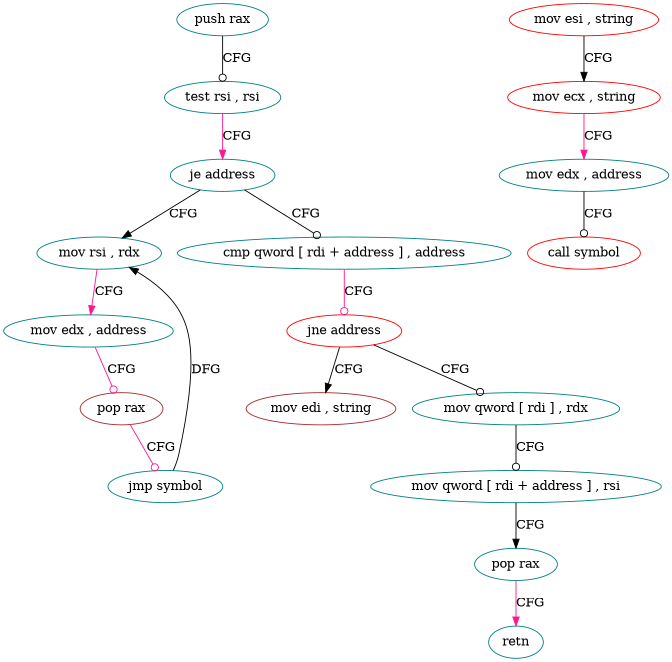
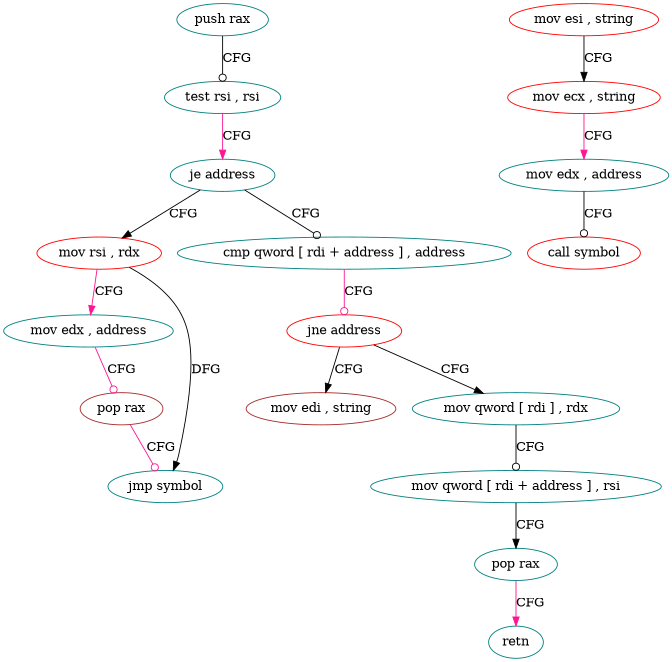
  digraph {
    node [color=teal]
    edge [arrowhead=normal color=black]
    n1 [label="push rax"]
    n2 [label="test rsi , rsi"]
    n3 [label="je address"]
-   n4 [label="mov rsi , rdx"]
+   n4 [color=red label="mov rsi , rdx"]
    n5 [label="cmp qword [ rdi + address ] , address"]
    n6 [label="mov edx , address"]
    n7 [label="jmp symbol"]
    n8 [color=red label="jne address"]
    n9 [color=brown label="pop rax"]
    n10 [color=brown label="mov edi , string"]
    n11 [label="mov qword [ rdi ] , rdx"]
    n12 [label="mov qword [ rdi + address ] , rsi"]
    n13 [color=red label="mov esi , string"]
    n14 [color=red label="mov ecx , string"]
    n15 [label="pop rax"]
    n16 [label="mov edx , address"]
    n17 [color=red label="call symbol"]
    n18 [label=retn]
    n1 -> n2 [arrowhead=odot label=CFG]
    n2 -> n3 [color=deeppink label=CFG]
    n3 -> n4 [label=CFG]
    n3 -> n5 [arrowhead=odot label=CFG]
    n4 -> n6 [color=deeppink label=CFG]
-   n7 -> n4 [label=DFG]
+   n4 -> n7 [label=DFG]
    n5 -> n8 [arrowhead=odot color=deeppink label=CFG]
    n6 -> n9 [arrowhead=odot color=deeppink label=CFG]
    n8 -> n10 [label=CFG]
-   n8 -> n11 [arrowhead=odot label=CFG]
+   n8 -> n11 [label=CFG]
    n9 -> n7 [arrowhead=odot color=deeppink label=CFG]
    n11 -> n12 [arrowhead=odot label=CFG]
    n12 -> n15 [label=CFG]
    n13 -> n14 [label=CFG]
    n14 -> n16 [color=deeppink label=CFG]
    n15 -> n18 [color=deeppink label=CFG]
    n16 -> n17 [arrowhead=odot label=CFG]
  }
